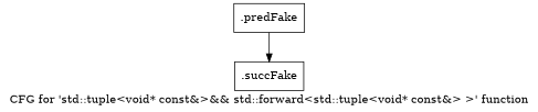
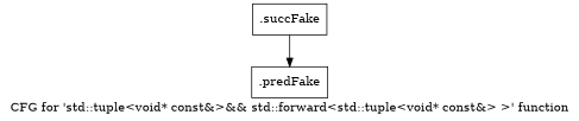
  digraph {
    label="CFG for 'std::tuple\<void* const&\>&& std::forward\<std::tuple\<void* const&\> \>' function"
    fontname="DejaVu Serif"
    node [shape=record fontname="DejaVu Serif"]
    n1 [label="{.predFake}"]
    n2 [filename="/home/akhilkushe/Xilinx/Vitis_HLS/2021.2/tps/lnx64/gcc-6.2.0/lib/gcc/x86_64-pc-linux-gnu/6.2.0/../../../../include/c++/6.2.0/bits/move.h" label="{.succFake}" linenumber=77]
-   n1 -> n2 [execusionnum=3 filename="/home/akhilkushe/Xilinx/Vitis_HLS/2021.2/tps/lnx64/gcc-6.2.0/lib/gcc/x86_64-pc-linux-gnu/6.2.0/../../../../include/c++/6.2.0/bits/move.h" fontname="DejaVu Serif"]
+   n2 -> n1 [execusionnum=3 filename="/home/akhilkushe/Xilinx/Vitis_HLS/2021.2/tps/lnx64/gcc-6.2.0/lib/gcc/x86_64-pc-linux-gnu/6.2.0/../../../../include/c++/6.2.0/bits/move.h" fontname="DejaVu Serif"]
  }
